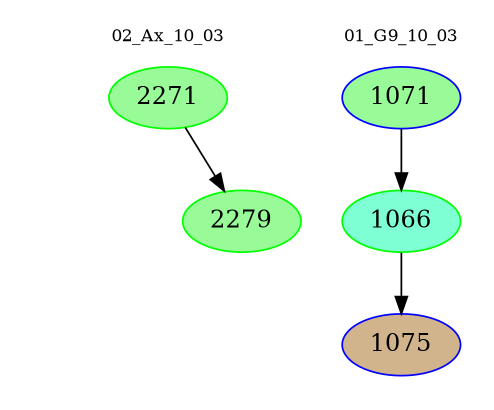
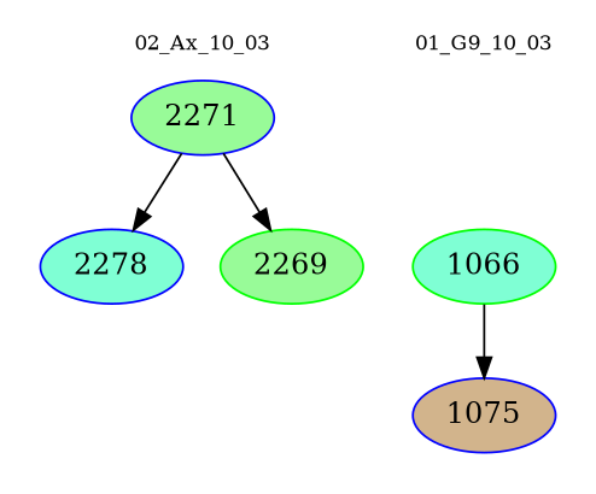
  digraph {
    node [color=blue fillcolor=palegreen style=filled]
    edge [color=black]
-   n1 [color=green label=2271]
-   n3 [color=green label=2279]
-   n4 [label=1071]
+   n1 [label=2271]
+   n2 [fillcolor=aquamarine label=2278]
+   n3 [color=green label=2269]
    n5 [color=green fillcolor=aquamarine label=1066]
    n6 [fillcolor=tan label=1075]
    subgraph cluster_1 {
      color=white
      fontsize=10
      label="02_Ax_10_03"
      n1
+     n2
      n3
    }
    subgraph cluster_2 {
      color=white
      fontsize=10
      label="01_G9_10_03"
-     n4
      n5
      n6
    }
+   n1 -> n2
    n1 -> n3
-   n4 -> n5
    n5 -> n6
  }
